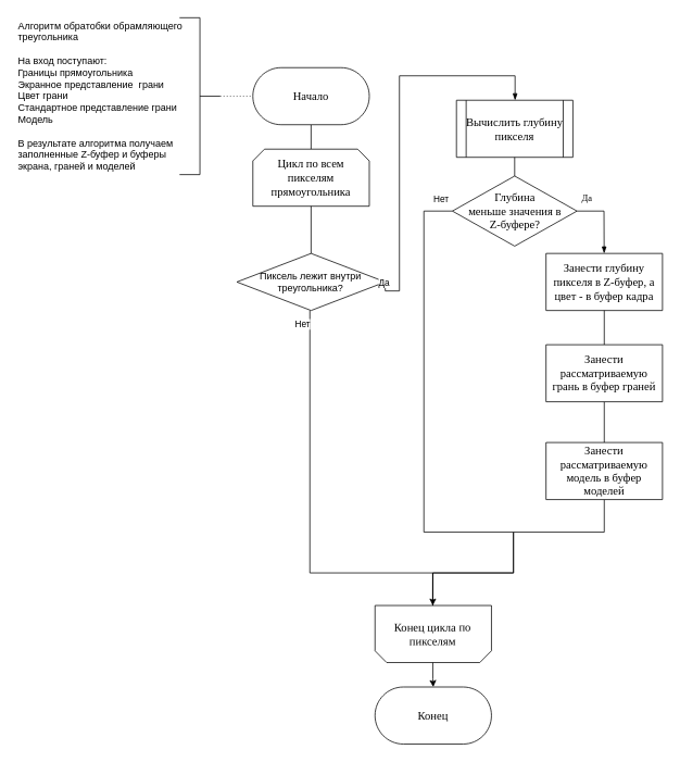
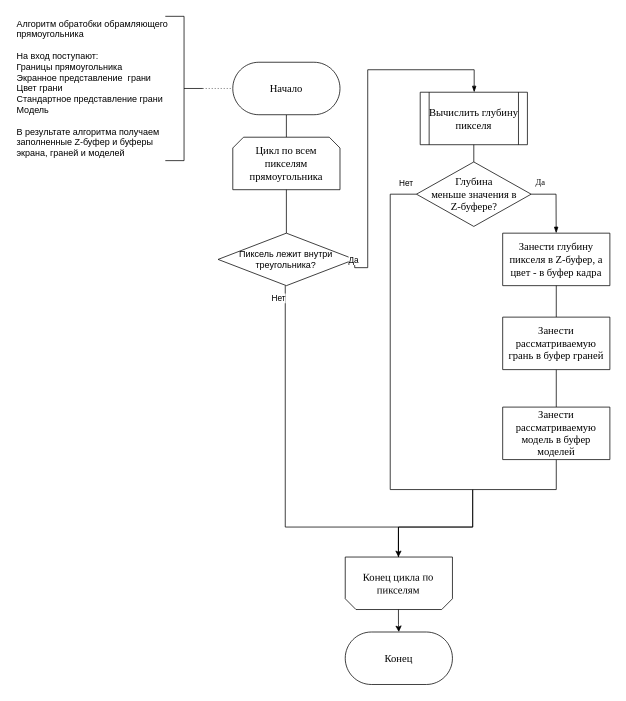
  <mxCell id="0" />
  <mxCell id="1" value="Блок-схема" parent="0" />
  <mxCell id="2" style="rounded=0;orthogonalLoop=1;jettySize=auto;html=1;endArrow=none;endFill=0;" parent="1" source="3" target="4" edge="1"><mxGeometry relative="1" as="geometry" /></mxCell>
  <mxCell id="3" value="&lt;div style=&quot;font-size: 1px&quot;&gt;&lt;font style=&quot;font-size:14.11px;font-family:Calibri;color:#000000;direction:ltr;letter-spacing:0px;line-height:120%;opacity:1&quot;&gt;Начало&lt;br/&gt;&lt;/font&gt;&lt;/div&gt;" style="verticalAlign=middle;align=center;vsdxID=2;fillColor=#FFFFFF;gradientColor=none;shape=stencil(tVLREoIgEPwaHmkIMj/A7D+YRGUicA5K+/ugs8ly9KXp7W5372BhiSh8KztFOPMB3Fn1ugotEQfCubatAh1iRURJRFE7UA24q62w72RSpuribmnDgHN8txEiTXF2R2TL2LM/otxoO5Hn2Wafr8klnCIH8+0w6jOULy988VQO2lNwQQbt7AdnJDSKxqNobWQz3gMp3yvVTeAVL3PrPzlZfsm/eInF+09rbQxGYsp/ZyBCmB9RPgA=);strokeColor=#000000;spacingTop=-1;spacingBottom=-1;spacingLeft=-1;spacingRight=-1;points=[[0.5,0,0],[0.5,0.5,0],[1,0.5,0]];labelBackgroundColor=none;rounded=0;html=1;whiteSpace=wrap;" parent="1" vertex="1"><mxGeometry x="310" y="82" width="143" height="70" as="geometry" /></mxCell>
  <mxCell id="4" value="&lt;div style=&quot;font-size: 1px&quot;&gt;&lt;font style=&quot;font-size:14.11px;font-family:Calibri;color:#000000;direction:ltr;letter-spacing:0px;line-height:120%;opacity:1&quot;&gt;Цикл по всем пикселям прямоугольника&lt;br/&gt;&lt;/font&gt;&lt;/div&gt;" style="verticalAlign=middle;align=center;vsdxID=5;fillColor=#FFFFFF;gradientColor=none;shape=stencil(xZTbDoIwDIafZpeQsUnUaw+Jj7HogMa5kTIV3t6RaXSiCInGux7+tvmapoQvqkKUkjBaWTR7eYadLQhfEsZAFxLBOovwFeGLzKDM0Rz1zvulaJWtdTCntkPt62hbwWjjvYR6f+2lCvSD9Jb8hljg1uXwKt7oDDTYxldg8yr6oS+tI1FDFaGxwoLRAZ0SmMvIzYwyJfIgVZ2lLDvhQUiMxmn6HiqJJ7MQiMc07YW5dxyNk4zGmYeze8GHKscuaNpZEAsW9Mf1/OZ8/3a8vTjOuP+HDJTy7+Ux//xPXMj/Ir66AA==);points=[[1,0.5,0],[0.5,0.5,0],[0.5,0,0],[0.05,0.1,0],[0.95,0.1,0],[1,0.1,0]];labelBackgroundColor=none;rounded=0;html=1;whiteSpace=wrap;" parent="1" vertex="1"><mxGeometry x="310" y="182" width="143" height="70" as="geometry" /></mxCell>
  <mxCell id="5" value="&lt;div style=&quot;font-size: 1px&quot;&gt;&lt;font style=&quot;font-size:14.11px;font-family:Calibri;color:#000000;direction:ltr;letter-spacing:0px;line-height:120%;opacity:1&quot;&gt;Вычислить глубину пикселя&lt;br/&gt;&lt;/font&gt;&lt;/div&gt;" style="verticalAlign=middle;align=center;vsdxID=7;fillColor=#FFFFFF;gradientColor=none;shape=stencil(nZLdDoMgDIWfprcG6WLctXPvYSIKGQODzG1vP0izHzEuxrtz6NeSUwCsRtkMAjgbvbMXcVetl4An4FwZKZzyQQHWgFVnneidvZmW/NBEMqqrneKEB/Wx2MHZk1zOyJ8J1cr8oO/iLvgPuhNMrg/im7FTWtOKPvW1BZQZHrbHWtAzdj75mGdFsX30El/Pl2QLIn3vcER/BesX);strokeColor=#000000;spacingTop=-1;spacingBottom=-1;spacingLeft=-1;spacingRight=-1;points=[[1,0.5,0],[0.5,0.5,0],[0.5,0,0]];labelBackgroundColor=none;rounded=0;html=1;whiteSpace=wrap;" parent="1" vertex="1"><mxGeometry x="560" y="122" width="143" height="70" as="geometry" /></mxCell>
  <mxCell id="6" style="vsdxID=8;fillColor=#FFFFFF;gradientColor=none;shape=stencil(UzV2Ls5ILEhVNTIoLinKz04tz0wpyVA1dlE1MsrMy0gtyiwBslSNXVWNndPyi1LTi/JL81Ig/IJEkEoQKze/DGRCBUSfAUiHkUElhGcK4bpBVOZk5iGpNEVVikeloQHZpsK0YlWLz1QgA+HFtMycHEgIIcujBwlQCBKcxq4A);strokeColor=#000000;spacingTop=-1;spacingBottom=-1;spacingLeft=-1;spacingRight=-1;points=[[1,0.5,0],[0.5,0,0],[0.5,0,0]];labelBackgroundColor=none;rounded=0;html=1;whiteSpace=wrap;" parent="1" vertex="1"><mxGeometry x="555" y="215" width="153" height="86" as="geometry" /></mxCell>
  <mxCell id="7" value="&lt;div style=&quot;font-size: 1px&quot;&gt;&lt;p style=&quot;align:center;margin-left:0;margin-right:0;margin-top:0px;margin-bottom:0px;text-indent:0;valign:middle;direction:ltr;&quot;&gt;&lt;font style=&quot;font-size:14.11px;font-family:Calibri;color:#000000;direction:ltr;letter-spacing:0px;line-height:120%;opacity:1&quot;&gt;Глубина &lt;br&gt;меньше значения в Z-буфере&lt;/font&gt;&lt;font style=&quot;font-size:14.11px;font-family:Themed;color:#000000;direction:ltr;letter-spacing:0px;line-height:120%;opacity:1&quot;&gt;?&lt;br&gt;&lt;/font&gt;&lt;/p&gt;&lt;/div&gt;" style="text;vsdxID=8;fillColor=none;gradientColor=none;strokeColor=none;spacingTop=-1;spacingBottom=-1;spacingLeft=-1;spacingRight=-1;points=[[1,0.5,0],[0.5,0,0],[0.5,0,0]];labelBackgroundColor=none;rounded=0;html=1;whiteSpace=wrap;verticalAlign=middle;align=center;;html=1;" parent="6" vertex="1"><mxGeometry x="12.82" y="10.75" width="128.23" height="64.5" as="geometry" /></mxCell>
  <mxCell id="8" value="&lt;div style=&quot;font-size: 1px&quot;&gt;&lt;p style=&quot;align:center;margin-left:0;margin-right:0;margin-top:0px;margin-bottom:0px;text-indent:0;valign:middle;direction:ltr;&quot;&gt;&lt;font style=&quot;font-size:14.11px;font-family:Calibri;color:#000000;direction:ltr;letter-spacing:0px;line-height:120%;opacity:1&quot;&gt;Занести глубину пикселя в Z-буфер, а цвет - в буфер кадра&lt;/font&gt;&lt;font style=&quot;font-size:14.11px;font-family:Themed;color:#000000;direction:ltr;letter-spacing:0px;line-height:120%;opacity:1&quot;&gt;&lt;br&gt;&lt;/font&gt;&lt;/p&gt;&lt;/div&gt;" style="verticalAlign=middle;align=center;vsdxID=11;fillColor=#FFFFFF;gradientColor=none;shape=stencil(nZBLDoAgDERP0z3SIyjew0SURgSD+Lu9kMZoXLhwN9O+tukAlrNpJg1SzDH4QW/URgNYgZTkjA4UkwJUgGXng+6DX1zLfmoymdXo17xh5zmRJ6Q42BWCfc2oJfdAr+Yv+AP9Cb7OJ3H/2JG1HNGz/84klThPVCc=);strokeColor=#000000;spacingTop=-1;spacingBottom=-1;spacingLeft=-1;spacingRight=-1;points=[[1,0.5,0],[0.5,0.5,0],[0.5,0,0]];labelBackgroundColor=none;rounded=0;html=1;whiteSpace=wrap;" parent="1" vertex="1"><mxGeometry x="670" y="310" width="143" height="70" as="geometry" /></mxCell>
  <mxCell id="9" style="vsdxID=12;rotation=180;fillColor=#FFFFFF;gradientColor=none;shape=stencil(xZTbDoIwDIafZpeQsUnUaw+Jj7HogMa5kTIV3t6RaXSiCInGux7+tvmapoQvqkKUkjBaWTR7eYadLQhfEsZAFxLBOovwFeGLzKDM0Rz1zvulaJWtdTCntkPt62hbwWjjvYR6f+2lCvSD9Jb8hljg1uXwKt7oDDTYxldg8yr6oS+tI1FDFaGxwoLRAZ0SmMvIzYwyJfIgVZ2lLDvhQUiMxmn6HiqJJ7MQiMc07YW5dxyNk4zGmYeze8GHKscuaNpZEAsW9Mf1/OZ8/3a8vTjOuP+HDJTy7+Ux//xPXMj/Ir66AA==);points=[[1,0.5,0],[0.5,0.5,0],[0.5,0,0],[0.05,0.1,0],[0.95,0.1,0],[1,0.1,0]];labelBackgroundColor=none;rounded=0;html=1;whiteSpace=wrap;" parent="1" vertex="1"><mxGeometry x="460" y="742" width="143" height="70" as="geometry" /></mxCell>
  <mxCell id="10" value="&lt;div style=&quot;font-size: 1px&quot;&gt;&lt;font style=&quot;font-size:14.11px;font-family:Calibri;color:#000000;direction:ltr;letter-spacing:0px;line-height:120%;opacity:1&quot;&gt;Конец цикла по пикселям&lt;br/&gt;&lt;/font&gt;&lt;/div&gt;" style="text;vsdxID=12;rotation=359.91;fillColor=none;gradientColor=none;points=[[1,0.5,0],[0.5,0.5,0],[0.5,0,0],[0.05,0.1,0],[0.95,0.1,0],[1,0.1,0]];labelBackgroundColor=none;rounded=0;html=1;whiteSpace=wrap;verticalAlign=middle;align=center;strokeColor=none;;html=1;" parent="9" vertex="1"><mxGeometry x="-1" width="143.87" height="70" as="geometry" /></mxCell>
  <mxCell id="11" value="&lt;div style=&quot;font-size: 1px&quot;&gt;&lt;font style=&quot;font-size:14.11px;font-family:Calibri;color:#000000;direction:ltr;letter-spacing:0px;line-height:120%;opacity:1&quot;&gt;Конец&lt;br/&gt;&lt;/font&gt;&lt;/div&gt;" style="verticalAlign=middle;align=center;vsdxID=13;fillColor=#FFFFFF;gradientColor=none;shape=stencil(tVLREoIgEPwaHmkIMj/A7D+YRGUicA5K+/ugs8ly9KXp7W5372BhiSh8KztFOPMB3Fn1ugotEQfCubatAh1iRURJRFE7UA24q62w72RSpuribmnDgHN8txEiTXF2R2TL2LM/otxoO5Hn2Wafr8klnCIH8+0w6jOULy988VQO2lNwQQbt7AdnJDSKxqNobWQz3gMp3yvVTeAVL3PrPzlZfsm/eInF+09rbQxGYsp/ZyBCmB9RPgA=);strokeColor=#000000;spacingTop=-1;spacingBottom=-1;spacingLeft=-1;spacingRight=-1;points=[[0.5,0,0],[0.5,0.5,0],[1,0.5,0]];labelBackgroundColor=none;rounded=0;html=1;whiteSpace=wrap;" parent="1" vertex="1"><mxGeometry x="460" y="842" width="143" height="70" as="geometry" /></mxCell>
  <mxCell id="12" style="vsdxID=27;startArrow=none;endArrow=classic;startSize=6;endSize=6;spacingTop=0;spacingBottom=0;spacingLeft=0;spacingRight=0;verticalAlign=middle;html=1;labelBackgroundColor=#ffffff;rounded=0;exitX=0;exitY=0.5;exitDx=0;exitDy=0;exitPerimeter=0;endFill=1;edgeStyle=orthogonalEdgeStyle;" parent="1" source="6" target="10" edge="1"><mxGeometry relative="1" as="geometry"><mxPoint as="offset" /><Array as="points"><mxPoint x="520" y="258" /><mxPoint x="520" y="652" /><mxPoint x="630" y="652" /><mxPoint x="630" y="702" /><mxPoint x="531" y="702" /></Array><mxPoint x="590" y="762" as="targetPoint" /></mxGeometry></mxCell>
  <mxCell id="13" value="Нет" style="edgeLabel;html=1;align=center;verticalAlign=middle;resizable=0;points=[];" parent="12" vertex="1" connectable="0"><mxGeometry x="-0.856" relative="1" as="geometry"><mxPoint x="20" y="-33" as="offset" /></mxGeometry></mxCell>
  <mxCell id="14" value="Пиксель лежит внутри треугольника?" style="strokeWidth=1;html=1;shape=mxgraph.flowchart.decision;whiteSpace=wrap;" parent="1" vertex="1"><mxGeometry x="290.37" y="310" width="182.25" height="70" as="geometry" /></mxCell>
  <mxCell id="15" style="vsdxID=19;edgeStyle=orthogonalEdgeStyle;startArrow=none;endArrow=blockThin;startSize=6;endSize=6;spacingTop=0;spacingBottom=0;spacingLeft=0;spacingRight=0;verticalAlign=middle;html=1;labelBackgroundColor=#ffffff;rounded=0;exitX=1;exitY=0.5;exitDx=0;exitDy=0;exitPerimeter=0;" parent="1" source="14" target="5" edge="1"><mxGeometry relative="1" as="geometry"><mxPoint x="10" y="-1" as="offset" /><Array as="points"><mxPoint x="490" y="356" /><mxPoint x="490" y="92" /><mxPoint x="632" y="92" /></Array><mxPoint x="391.5" y="555" as="sourcePoint" /><mxPoint x="391.5" y="592" as="targetPoint" /></mxGeometry></mxCell>
  <mxCell id="16" value="Да" style="edgeLabel;html=1;align=center;verticalAlign=middle;resizable=0;points=[];" parent="15" vertex="1" connectable="0"><mxGeometry x="-0.467" y="-1" relative="1" as="geometry"><mxPoint x="-21" y="85" as="offset" /></mxGeometry></mxCell>
  <mxCell id="17" style="vsdxID=19;edgeStyle=orthogonalEdgeStyle;startArrow=none;endArrow=none;startSize=6;endSize=6;spacingTop=0;spacingBottom=0;spacingLeft=0;spacingRight=0;verticalAlign=middle;html=1;labelBackgroundColor=#ffffff;rounded=0;endFill=0;" parent="1" source="14" target="10" edge="1"><mxGeometry relative="1" as="geometry"><mxPoint x="10" y="-1" as="offset" /><Array as="points"><mxPoint x="380" y="702" /><mxPoint x="531" y="702" /></Array><mxPoint x="391.5" y="555" as="sourcePoint" /><mxPoint x="380" y="792" as="targetPoint" /></mxGeometry></mxCell>
  <mxCell id="18" value="Нет" style="edgeLabel;html=1;align=center;verticalAlign=middle;resizable=0;points=[];" parent="17" vertex="1" connectable="0"><mxGeometry x="-0.936" y="1" relative="1" as="geometry"><mxPoint x="-11" as="offset" /></mxGeometry></mxCell>
  <mxCell id="19" style="vsdxID=15;edgeStyle=orthogonalEdgeStyle;startArrow=none;endArrow=none;startSize=6;endSize=6;spacingTop=0;spacingBottom=0;spacingLeft=0;spacingRight=0;verticalAlign=middle;html=1;labelBackgroundColor=#ffffff;rounded=0;endFill=0;" parent="1" source="5" target="6" edge="1"><mxGeometry relative="1" as="geometry"><mxPoint x="10" y="-1" as="offset" /><mxPoint x="391" y="215" as="sourcePoint" /><mxPoint x="391" y="230" as="targetPoint" /></mxGeometry></mxCell>
  <mxCell id="20" value="" style="edgeStyle=orthogonalEdgeStyle;rounded=0;orthogonalLoop=1;jettySize=auto;html=1;" parent="1" source="10" target="11" edge="1"><mxGeometry relative="1" as="geometry" /></mxCell>
  <mxCell id="21" style="vsdxID=23;edgeStyle=none;startArrow=none;endArrow=none;startSize=9;endSize=9;spacingTop=0;spacingBottom=0;spacingLeft=0;spacingRight=0;verticalAlign=middle;html=1;labelBackgroundColor=#ffffff;rounded=0;endFill=0;" parent="1" source="8" target="31" edge="1"><mxGeometry relative="1" as="geometry"><mxPoint x="10" as="offset" /><Array as="points" /><mxPoint x="752" y="365" as="sourcePoint" /><mxPoint x="752" y="381" as="targetPoint" /></mxGeometry></mxCell>
  <mxCell id="22" value="" style="strokeWidth=1;html=1;shape=mxgraph.flowchart.annotation_2;align=left;labelPosition=right;pointerEvents=1;rotation=-180;" parent="1" vertex="1"><mxGeometry x="220" y="20.75" width="50" height="192.5" as="geometry" /></mxCell>
  <mxCell id="23" value="" style="endArrow=none;dashed=1;html=1;dashPattern=1 3;strokeWidth=1;rounded=0;exitX=0;exitY=0.5;exitDx=0;exitDy=0;exitPerimeter=0;" parent="1" source="22" target="3" edge="1"><mxGeometry width="50" height="50" relative="1" as="geometry"><mxPoint x="200" y="272" as="sourcePoint" /><mxPoint x="250" y="222" as="targetPoint" /></mxGeometry></mxCell>
- <mxCell id="24" value="Алгоритм обратобки обрамляющего&amp;nbsp;&lt;br&gt;треугольника&lt;br&gt;&lt;br&gt;На вход поступают:&lt;br&gt;Границы прямоугольника&lt;br&gt;&lt;div style=&quot;&quot;&gt;&lt;span style=&quot;background-color: initial;&quot;&gt;Экранное представление&amp;nbsp; грани&lt;/span&gt;&lt;/div&gt;&lt;div style=&quot;&quot;&gt;&lt;span style=&quot;background-color: initial;&quot;&gt;Цвет грани&lt;/span&gt;&lt;/div&gt;&lt;div style=&quot;&quot;&gt;&lt;span style=&quot;background-color: initial;&quot;&gt;Стандартное представление грани&lt;br&gt;Модель&lt;/span&gt;&lt;/div&gt;&lt;div style=&quot;&quot;&gt;&lt;span style=&quot;background-color: initial;&quot;&gt;&lt;br&gt;&lt;/span&gt;&lt;/div&gt;&lt;div style=&quot;&quot;&gt;&lt;span style=&quot;background-color: initial;&quot;&gt;В результате алгоритма получаем&amp;nbsp;&lt;/span&gt;&lt;/div&gt;&lt;div style=&quot;&quot;&gt;&lt;span style=&quot;background-color: initial;&quot;&gt;заполненные Z-буфер и буферы&amp;nbsp;&lt;/span&gt;&lt;/div&gt;&lt;div style=&quot;&quot;&gt;&lt;span style=&quot;background-color: initial;&quot;&gt;экрана, граней и моделей&lt;/span&gt;&lt;/div&gt;" style="text;html=1;align=left;verticalAlign=middle;resizable=0;points=[];autosize=1;strokeColor=none;fillColor=none;" parent="1" vertex="1"><mxGeometry x="20" y="22" width="220" height="190" as="geometry" /></mxCell>
+ <mxCell id="24" value="Алгоритм обратобки обрамляющего&amp;nbsp;&lt;br&gt;прямоугольника&lt;br&gt;&lt;br&gt;На вход поступают:&lt;br&gt;Границы прямоугольника&lt;br&gt;&lt;div style=&quot;&quot;&gt;&lt;span style=&quot;background-color: initial;&quot;&gt;Экранное представление&amp;nbsp; грани&lt;/span&gt;&lt;/div&gt;&lt;div style=&quot;&quot;&gt;&lt;span style=&quot;background-color: initial;&quot;&gt;Цвет грани&lt;/span&gt;&lt;/div&gt;&lt;div style=&quot;&quot;&gt;&lt;span style=&quot;background-color: initial;&quot;&gt;Стандартное представление грани&lt;br&gt;Модель&lt;/span&gt;&lt;/div&gt;&lt;div style=&quot;&quot;&gt;&lt;span style=&quot;background-color: initial;&quot;&gt;&lt;br&gt;&lt;/span&gt;&lt;/div&gt;&lt;div style=&quot;&quot;&gt;&lt;span style=&quot;background-color: initial;&quot;&gt;В результате алгоритма получаем&amp;nbsp;&lt;/span&gt;&lt;/div&gt;&lt;div style=&quot;&quot;&gt;&lt;span style=&quot;background-color: initial;&quot;&gt;заполненные Z-буфер и буферы&amp;nbsp;&lt;/span&gt;&lt;/div&gt;&lt;div style=&quot;&quot;&gt;&lt;span style=&quot;background-color: initial;&quot;&gt;экрана, граней и моделей&lt;/span&gt;&lt;/div&gt;" style="text;html=1;align=left;verticalAlign=middle;resizable=0;points=[];autosize=1;strokeColor=none;fillColor=none;" parent="1" vertex="1"><mxGeometry x="20" y="22" width="220" height="190" as="geometry" /></mxCell>
  <mxCell id="25" value="Соединительная линия" parent="0" />
  <mxCell id="26" parent="25" vertex="1"><mxGeometry x="626" y="461" as="geometry" /></mxCell>
  <mxCell id="27" style="vsdxID=24;edgeStyle=orthogonalEdgeStyle;startArrow=none;endArrow=none;startSize=9;endSize=9;spacingTop=0;spacingBottom=0;spacingLeft=0;spacingRight=0;verticalAlign=middle;html=1;labelBackgroundColor=#ffffff;rounded=0;endFill=0;" parent="25" source="32" target="10" edge="1"><mxGeometry relative="1" as="geometry"><mxPoint as="offset" /><Array as="points"><mxPoint x="742" y="652" /><mxPoint x="630" y="652" /><mxPoint x="630" y="702" /><mxPoint x="531" y="702" /></Array><mxPoint x="760" y="562" as="sourcePoint" /><mxPoint x="560" y="802" as="targetPoint" /></mxGeometry></mxCell>
  <mxCell id="28" value="&lt;div style=&quot;font-size: 1px&quot;&gt;&lt;font style=&quot;font-size:11.29px;font-family:Calibri;color:#000000;direction:ltr;letter-spacing:0px;line-height:120%;opacity:1&quot;&gt;Да&lt;br/&gt;&lt;/font&gt;&lt;/div&gt;" style="vsdxID=22;edgeStyle=none;startArrow=none;endArrow=blockThin;startSize=6;endSize=6;spacingTop=0;spacingBottom=0;spacingLeft=0;spacingRight=0;verticalAlign=middle;html=1;labelBackgroundColor=#ffffff;rounded=0;align=center;exitX=1;exitY=0.5;exitDx=0;exitDy=0;exitPerimeter=0;" parent="25" source="6" target="8" edge="1"><mxGeometry x="-0.718" y="16" relative="1" as="geometry"><mxPoint as="offset" /><Array as="points"><mxPoint x="741.19" y="258" /></Array><mxPoint x="742" y="285" as="targetPoint" /></mxGeometry></mxCell>
  <mxCell id="29" style="vsdxID=19;startArrow=none;endArrow=none;startSize=6;endSize=6;spacingTop=0;spacingBottom=0;spacingLeft=0;spacingRight=0;verticalAlign=middle;html=1;labelBackgroundColor=#ffffff;rounded=0;endFill=0;" parent="25" source="4" target="14" edge="1"><mxGeometry relative="1" as="geometry"><mxPoint x="10" y="-1" as="offset" /></mxGeometry></mxCell>
  <mxCell id="30" value="" style="edgeStyle=orthogonalEdgeStyle;rounded=0;orthogonalLoop=1;jettySize=auto;html=1;endArrow=none;endFill=0;" parent="25" source="31" target="32" edge="1"><mxGeometry relative="1" as="geometry" /></mxCell>
  <mxCell id="31" value="&lt;div style=&quot;font-size: 1px&quot;&gt;&lt;p style=&quot;align:center;margin-left:0;margin-right:0;margin-top:0px;margin-bottom:0px;text-indent:0;valign:middle;direction:ltr;&quot;&gt;&lt;font style=&quot;font-size:14.11px;font-family:Calibri;color:#000000;direction:ltr;letter-spacing:0px;line-height:120%;opacity:1&quot;&gt;Занести рассматриваемую грань в буфер граней&lt;/font&gt;&lt;font style=&quot;font-size:14.11px;font-family:Themed;color:#000000;direction:ltr;letter-spacing:0px;line-height:120%;opacity:1&quot;&gt;&lt;br&gt;&lt;/font&gt;&lt;/p&gt;&lt;/div&gt;" style="verticalAlign=middle;align=center;vsdxID=11;fillColor=#FFFFFF;gradientColor=none;shape=stencil(nZBLDoAgDERP0z3SIyjew0SURgSD+Lu9kMZoXLhwN9O+tukAlrNpJg1SzDH4QW/URgNYgZTkjA4UkwJUgGXng+6DX1zLfmoymdXo17xh5zmRJ6Q42BWCfc2oJfdAr+Yv+AP9Cb7OJ3H/2JG1HNGz/84klThPVCc=);strokeColor=#000000;spacingTop=-1;spacingBottom=-1;spacingLeft=-1;spacingRight=-1;points=[[1,0.5,0],[0.5,0.5,0],[0.5,0,0]];labelBackgroundColor=none;rounded=0;html=1;whiteSpace=wrap;" parent="25" vertex="1"><mxGeometry x="670" y="422" width="143" height="70" as="geometry" /></mxCell>
  <mxCell id="32" value="&lt;div style=&quot;font-size: 1px&quot;&gt;&lt;p style=&quot;align:center;margin-left:0;margin-right:0;margin-top:0px;margin-bottom:0px;text-indent:0;valign:middle;direction:ltr;&quot;&gt;&lt;font style=&quot;font-size:14.11px;font-family:Calibri;color:#000000;direction:ltr;letter-spacing:0px;line-height:120%;opacity:1&quot;&gt;Занести рассматриваемую модель в буфер моделей&lt;/font&gt;&lt;font style=&quot;font-size:14.11px;font-family:Themed;color:#000000;direction:ltr;letter-spacing:0px;line-height:120%;opacity:1&quot;&gt;&lt;br&gt;&lt;/font&gt;&lt;/p&gt;&lt;/div&gt;" style="verticalAlign=middle;align=center;vsdxID=11;fillColor=#FFFFFF;gradientColor=none;shape=stencil(nZBLDoAgDERP0z3SIyjew0SURgSD+Lu9kMZoXLhwN9O+tukAlrNpJg1SzDH4QW/URgNYgZTkjA4UkwJUgGXng+6DX1zLfmoymdXo17xh5zmRJ6Q42BWCfc2oJfdAr+Yv+AP9Cb7OJ3H/2JG1HNGz/84klThPVCc=);strokeColor=#000000;spacingTop=-1;spacingBottom=-1;spacingLeft=-1;spacingRight=-1;points=[[1,0.5,0],[0.5,0.5,0],[0.5,0,0]];labelBackgroundColor=none;rounded=0;html=1;whiteSpace=wrap;" parent="25" vertex="1"><mxGeometry x="670" y="542" width="143" height="70" as="geometry" /></mxCell>
